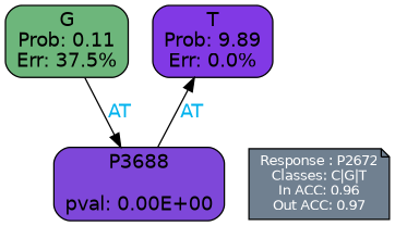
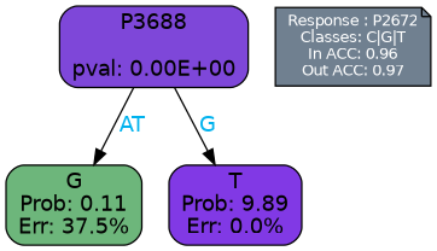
  digraph {
    ranksep=equally
    splines=polylines
    node [color=black fontname=helvetica shape=box style="filled, rounded"]
    edge [fontcolor=deepskyblue2 fontname=helvetica]
    n1 [fillcolor="#6db67b" label="G\nProb: 0.11\nErr: 37.5%"]
    n2 [fillcolor="#8139e5" label="T\nProb: 9.89\nErr: 0.0%"]
    n3 [align=left fillcolor=slategray fontcolor=white fontsize=10 label="Response : P2672\nClasses: C|G|T\nIn ACC: 0.96\nOut ACC: 0.97\n" shape=note style=filled]
    n4 [fillcolor="#7e47d9" label="P3688\n\npval: 0.00E+00"]
    subgraph sub_1 {
      rank=same
      n1
      n2
    }
    subgraph sub_2 {
      rank=same
      n3
      n4
    }
-   n1 -> n4 [label=AT]
-   n4 -> n2 [label=AT]
+   n4 -> n1 [label=AT]
+   n4 -> n2 [label=G]
  }
